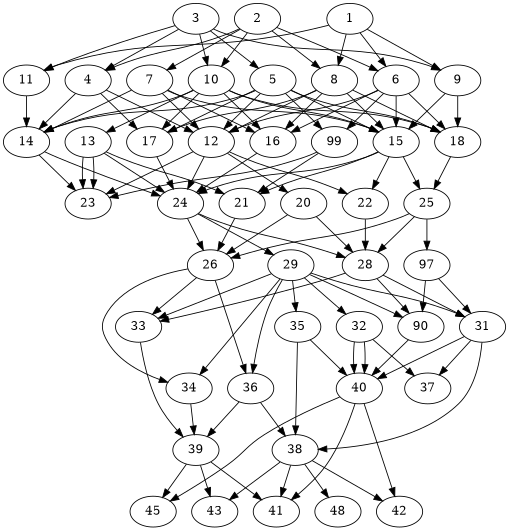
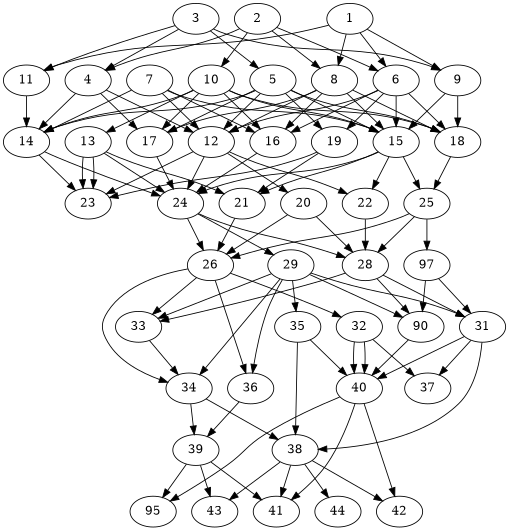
  digraph {
    node [alpha=0.11]
    1 [expect_size=12354560]
    6 [expect_size=10860544]
    8 [alpha=0.05 expect_size=8580096]
    9 [alpha=0.17 expect_size=48839680]
    11 [alpha=0.19 expect_size=39708672]
    12 [alpha=0.16 expect_size=17874944]
    15 [alpha=0.10 expect_size=45572096]
    18 [alpha=0.16 expect_size=39626752]
-   19 [alpha=0.17 expect_size=52174848 label=99]
+   19 [alpha=0.17 expect_size=52174848]
    16 [expect_size=48557056]
    17 [alpha=0.15 expect_size=28001280]
    14 [alpha=0.03 expect_size=43908096]
    20 [alpha=0.14 expect_size=44236800]
    22 [alpha=0.01 expect_size=47694848]
    23 [alpha=0.19 expect_size=38363136]
    24 [alpha=0.00 expect_size=23393280]
    21 [alpha=0.15 expect_size=50663424]
    25 [alpha=0.03 expect_size=30324736]
    2 [alpha=0.17 expect_size=19812352]
    4 [alpha=0.01 expect_size=14034944]
    7 [alpha=0.05 expect_size=37913600]
    10 [alpha=0.03 expect_size=17103872]
    13 [alpha=0.14 expect_size=11692032]
    3 [alpha=0.14 expect_size=31777792]
    5 [alpha=0.01 expect_size=8697856]
    26 [alpha=0.08 expect_size=5908480]
    28 [alpha=0.08 expect_size=20617216]
    29 [alpha=0.07 expect_size=12005376]
    n29 [alpha=0.08 expect_size=31276032 label=97]
    33 [alpha=0.01 expect_size=29663232]
    34 [alpha=0.04 expect_size=27027456]
    36 [alpha=0.03 expect_size=35358720]
    n33 [expect_size=5308416 label=90]
    31 [alpha=0.10 expect_size=39356416]
    32 [alpha=0.14 expect_size=26889216]
    35 [alpha=0.04 expect_size=27773952]
    39 [alpha=0.16 expect_size=45460480]
    38 [alpha=0.14 expect_size=26198016]
    40 [alpha=0.16 expect_size=15229952]
    37 [expect_size=8214528]
    41 [alpha=0.14 expect_size=41737216]
-   45 [alpha=0.08 expect_size=13982720]
+   45 [alpha=0.08 expect_size=13982720 label=95]
    43 [alpha=0.01 expect_size=50699264]
    42 [expect_size=17892352]
-   44 [alpha=0.19 expect_size=52236288 label=48]
+   44 [alpha=0.19 expect_size=52236288]
    1 -> 6
    1 -> 8
    1 -> 9
    1 -> 11
    6 -> 12
    6 -> 15
    6 -> 18
    6 -> 19
    6 -> 16
    8 -> 12
    8 -> 15
    8 -> 18
    8 -> 16
    8 -> 17
    9 -> 15
    9 -> 18
    11 -> 14
    12 -> 20
    12 -> 22
    12 -> 23
    12 -> 24
    15 -> 22
    15 -> 24
    15 -> 21
    15 -> 25
    18 -> 25
    19 -> 23
    19 -> 21
    16 -> 24
    17 -> 24
    14 -> 23
    14 -> 24
    20 -> 26
    20 -> 28
    22 -> 28
    24 -> 26
    24 -> 28
    24 -> 29
    21 -> 26
    25 -> 26
    25 -> 28
    25 -> n29
    2 -> 6
    2 -> 8
    2 -> 4
-   2 -> 7
    2 -> 10
    4 -> 12
    4 -> 17
    4 -> 14
    7 -> 12
    7 -> 15
    7 -> 16
    7 -> 14
    10 -> 15
    10 -> 18
    10 -> 16
    10 -> 17
    10 -> 14
    10 -> 13
    13 -> 23
    13 -> 23
    13 -> 24
    13 -> 21
    3 -> 9
    3 -> 11
    3 -> 4
-   3 -> 10
    3 -> 5
    5 -> 12
    5 -> 15
    5 -> 18
    5 -> 19
    5 -> 17
    5 -> 14
    26 -> 33
    26 -> 34
    26 -> 36
    28 -> 33
    28 -> n33
    28 -> 31
    29 -> 33
    29 -> 34
    29 -> 36
    29 -> n33
    29 -> 31
-   29 -> 32
+   26 -> 32
    29 -> 35
    n29 -> n33
    n29 -> 31
-   33 -> 39
+   33 -> 34
    34 -> 39
-   36 -> 38
+   34 -> 38
    36 -> 39
    n33 -> 40
    31 -> 38
    31 -> 40
    31 -> 37
    32 -> 40
    32 -> 40
    32 -> 37
    35 -> 38
    35 -> 40
    39 -> 41
    39 -> 45
    39 -> 43
    38 -> 41
    38 -> 43
    38 -> 42
    38 -> 44
    40 -> 41
    40 -> 45
    40 -> 42
  }
